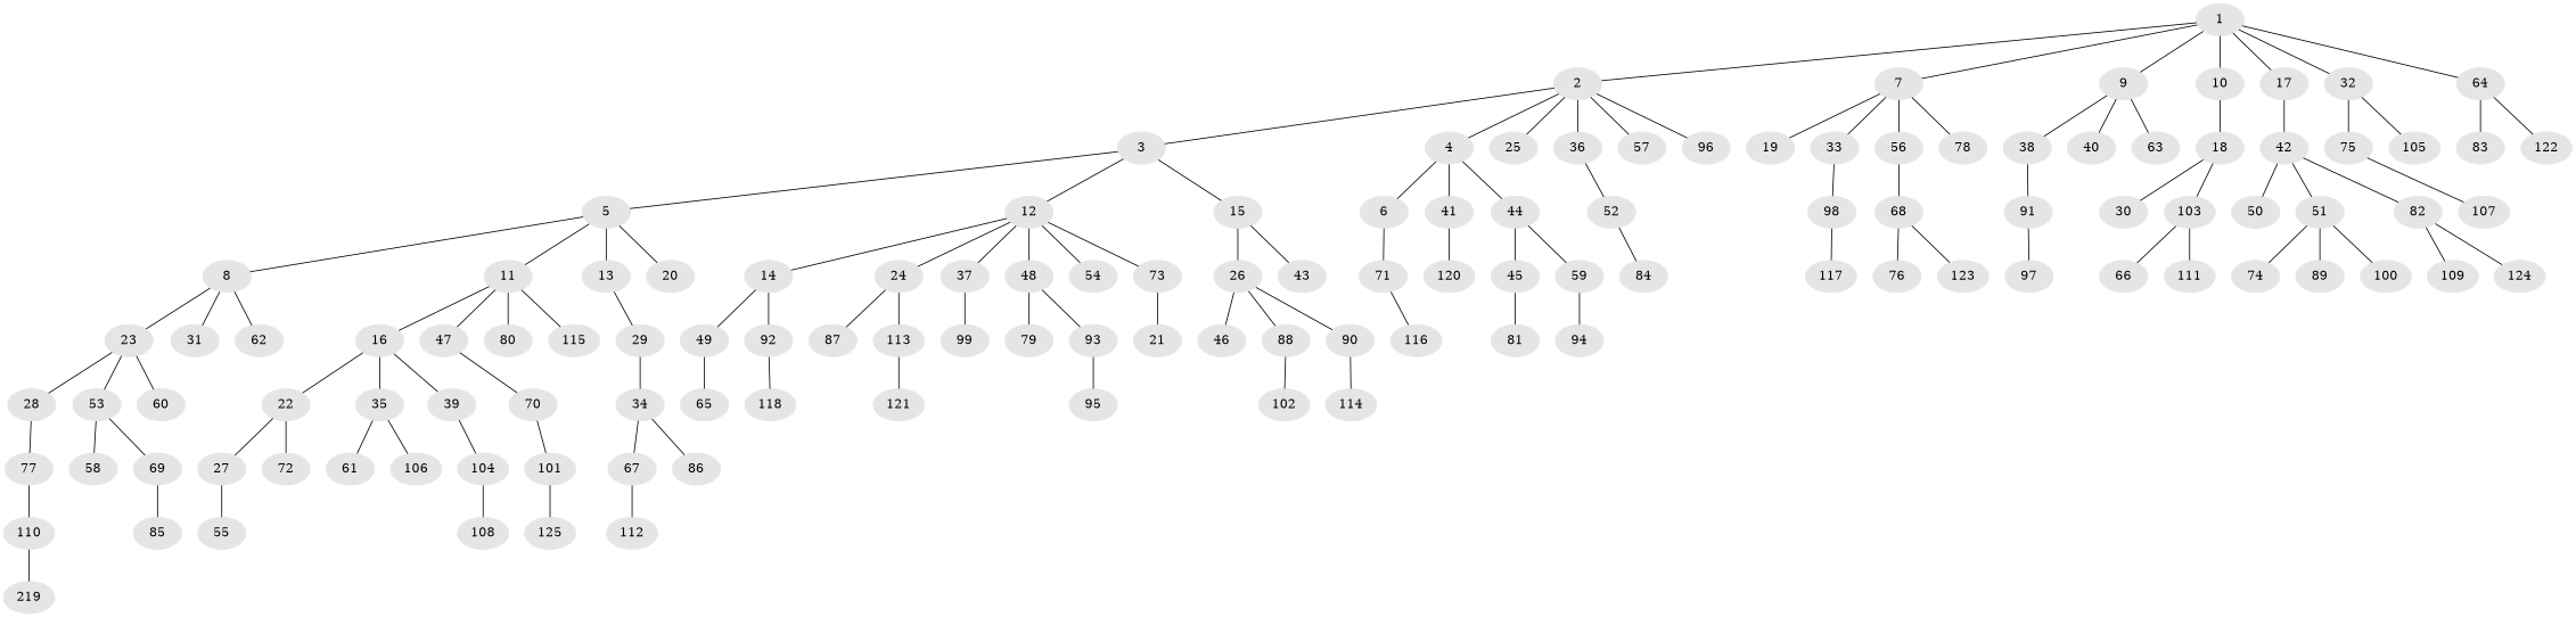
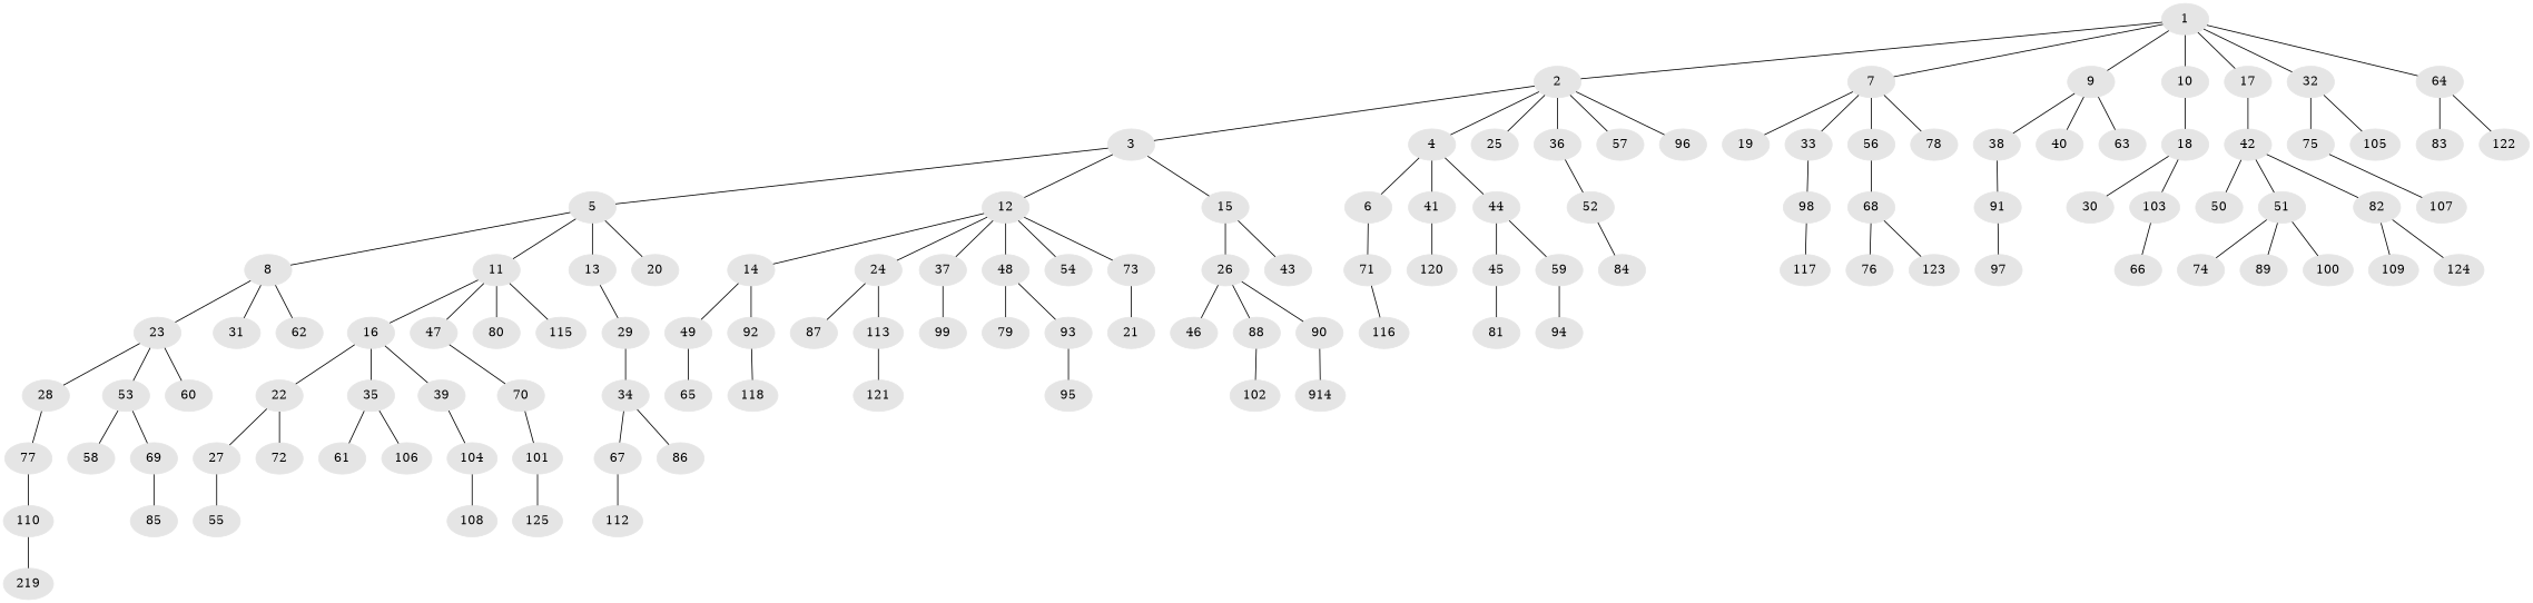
  graph {
    node [color=gray90 style=filled]
    1
    2
    7
    9
    10
    17
    32
    64
    3
    4
    25
    36
    57
    96
    19
    33
    56
    78
    38
    40
    63
    18
    42
    75
    105
    83
    122
    5
    12
    15
    6
    41
    44
    52
    8
    11
    13
    20
    14
    24
    37
    48
    54
    73
    26
    43
    71
    120
    45
    59
    23
    31
    62
    16
    47
    80
    115
    29
    116
    98
    68
    28
    53
    60
    91
    30
    103
    22
    35
    39
    70
    49
    92
    87
    113
    99
    79
    93
    21
    34
    65
    118
    46
    88
    90
    27
    72
    61
    106
    104
    50
    51
    82
    66
-   111
    55
    77
    58
    69
    121
    102
-   114
+   114 [label=914]
    110
    67
    86
    107
    117
    112
    84
    97
    108
    74
    89
    100
    109
    124
    81
    94
    101
    95
    85
    76
    123
    125
    n125 [label=219]
    1 -- 2
    1 -- 7
    1 -- 9
    1 -- 10
    1 -- 17
    1 -- 32
    1 -- 64
    2 -- 3
    2 -- 4
    2 -- 25
    2 -- 36
    2 -- 57
    2 -- 96
    7 -- 19
    7 -- 33
    7 -- 56
    7 -- 78
    9 -- 38
    9 -- 40
    9 -- 63
    10 -- 18
    17 -- 42
    32 -- 75
    32 -- 105
    64 -- 83
    64 -- 122
    3 -- 5
    3 -- 12
    3 -- 15
    4 -- 6
    4 -- 41
    4 -- 44
    36 -- 52
    33 -- 98
    56 -- 68
    38 -- 91
    18 -- 30
    18 -- 103
    42 -- 50
    42 -- 51
    42 -- 82
    75 -- 107
    5 -- 8
    5 -- 11
    5 -- 13
    5 -- 20
    12 -- 14
    12 -- 24
    12 -- 37
    12 -- 48
    12 -- 54
    12 -- 73
    15 -- 26
    15 -- 43
    6 -- 71
    41 -- 120
    44 -- 45
    44 -- 59
    52 -- 84
    8 -- 23
    8 -- 31
    8 -- 62
    11 -- 16
    11 -- 47
    11 -- 80
    11 -- 115
    13 -- 29
    14 -- 49
    14 -- 92
    24 -- 87
    24 -- 113
    37 -- 99
    48 -- 79
    48 -- 93
    73 -- 21
    26 -- 46
    26 -- 88
    26 -- 90
    71 -- 116
    45 -- 81
    59 -- 94
    23 -- 28
    23 -- 53
    23 -- 60
    16 -- 22
    16 -- 35
    16 -- 39
    47 -- 70
    29 -- 34
    98 -- 117
    68 -- 76
    68 -- 123
    28 -- 77
    53 -- 58
    53 -- 69
    91 -- 97
    103 -- 66
-   103 -- 111
    22 -- 27
    22 -- 72
    35 -- 61
    35 -- 106
    39 -- 104
    70 -- 101
    49 -- 65
    92 -- 118
    113 -- 121
    93 -- 95
    34 -- 67
    34 -- 86
    88 -- 102
    90 -- 114
    27 -- 55
    104 -- 108
    51 -- 74
    51 -- 89
    51 -- 100
    82 -- 109
    82 -- 124
    77 -- 110
    69 -- 85
    110 -- n125
    67 -- 112
    101 -- 125
  }
